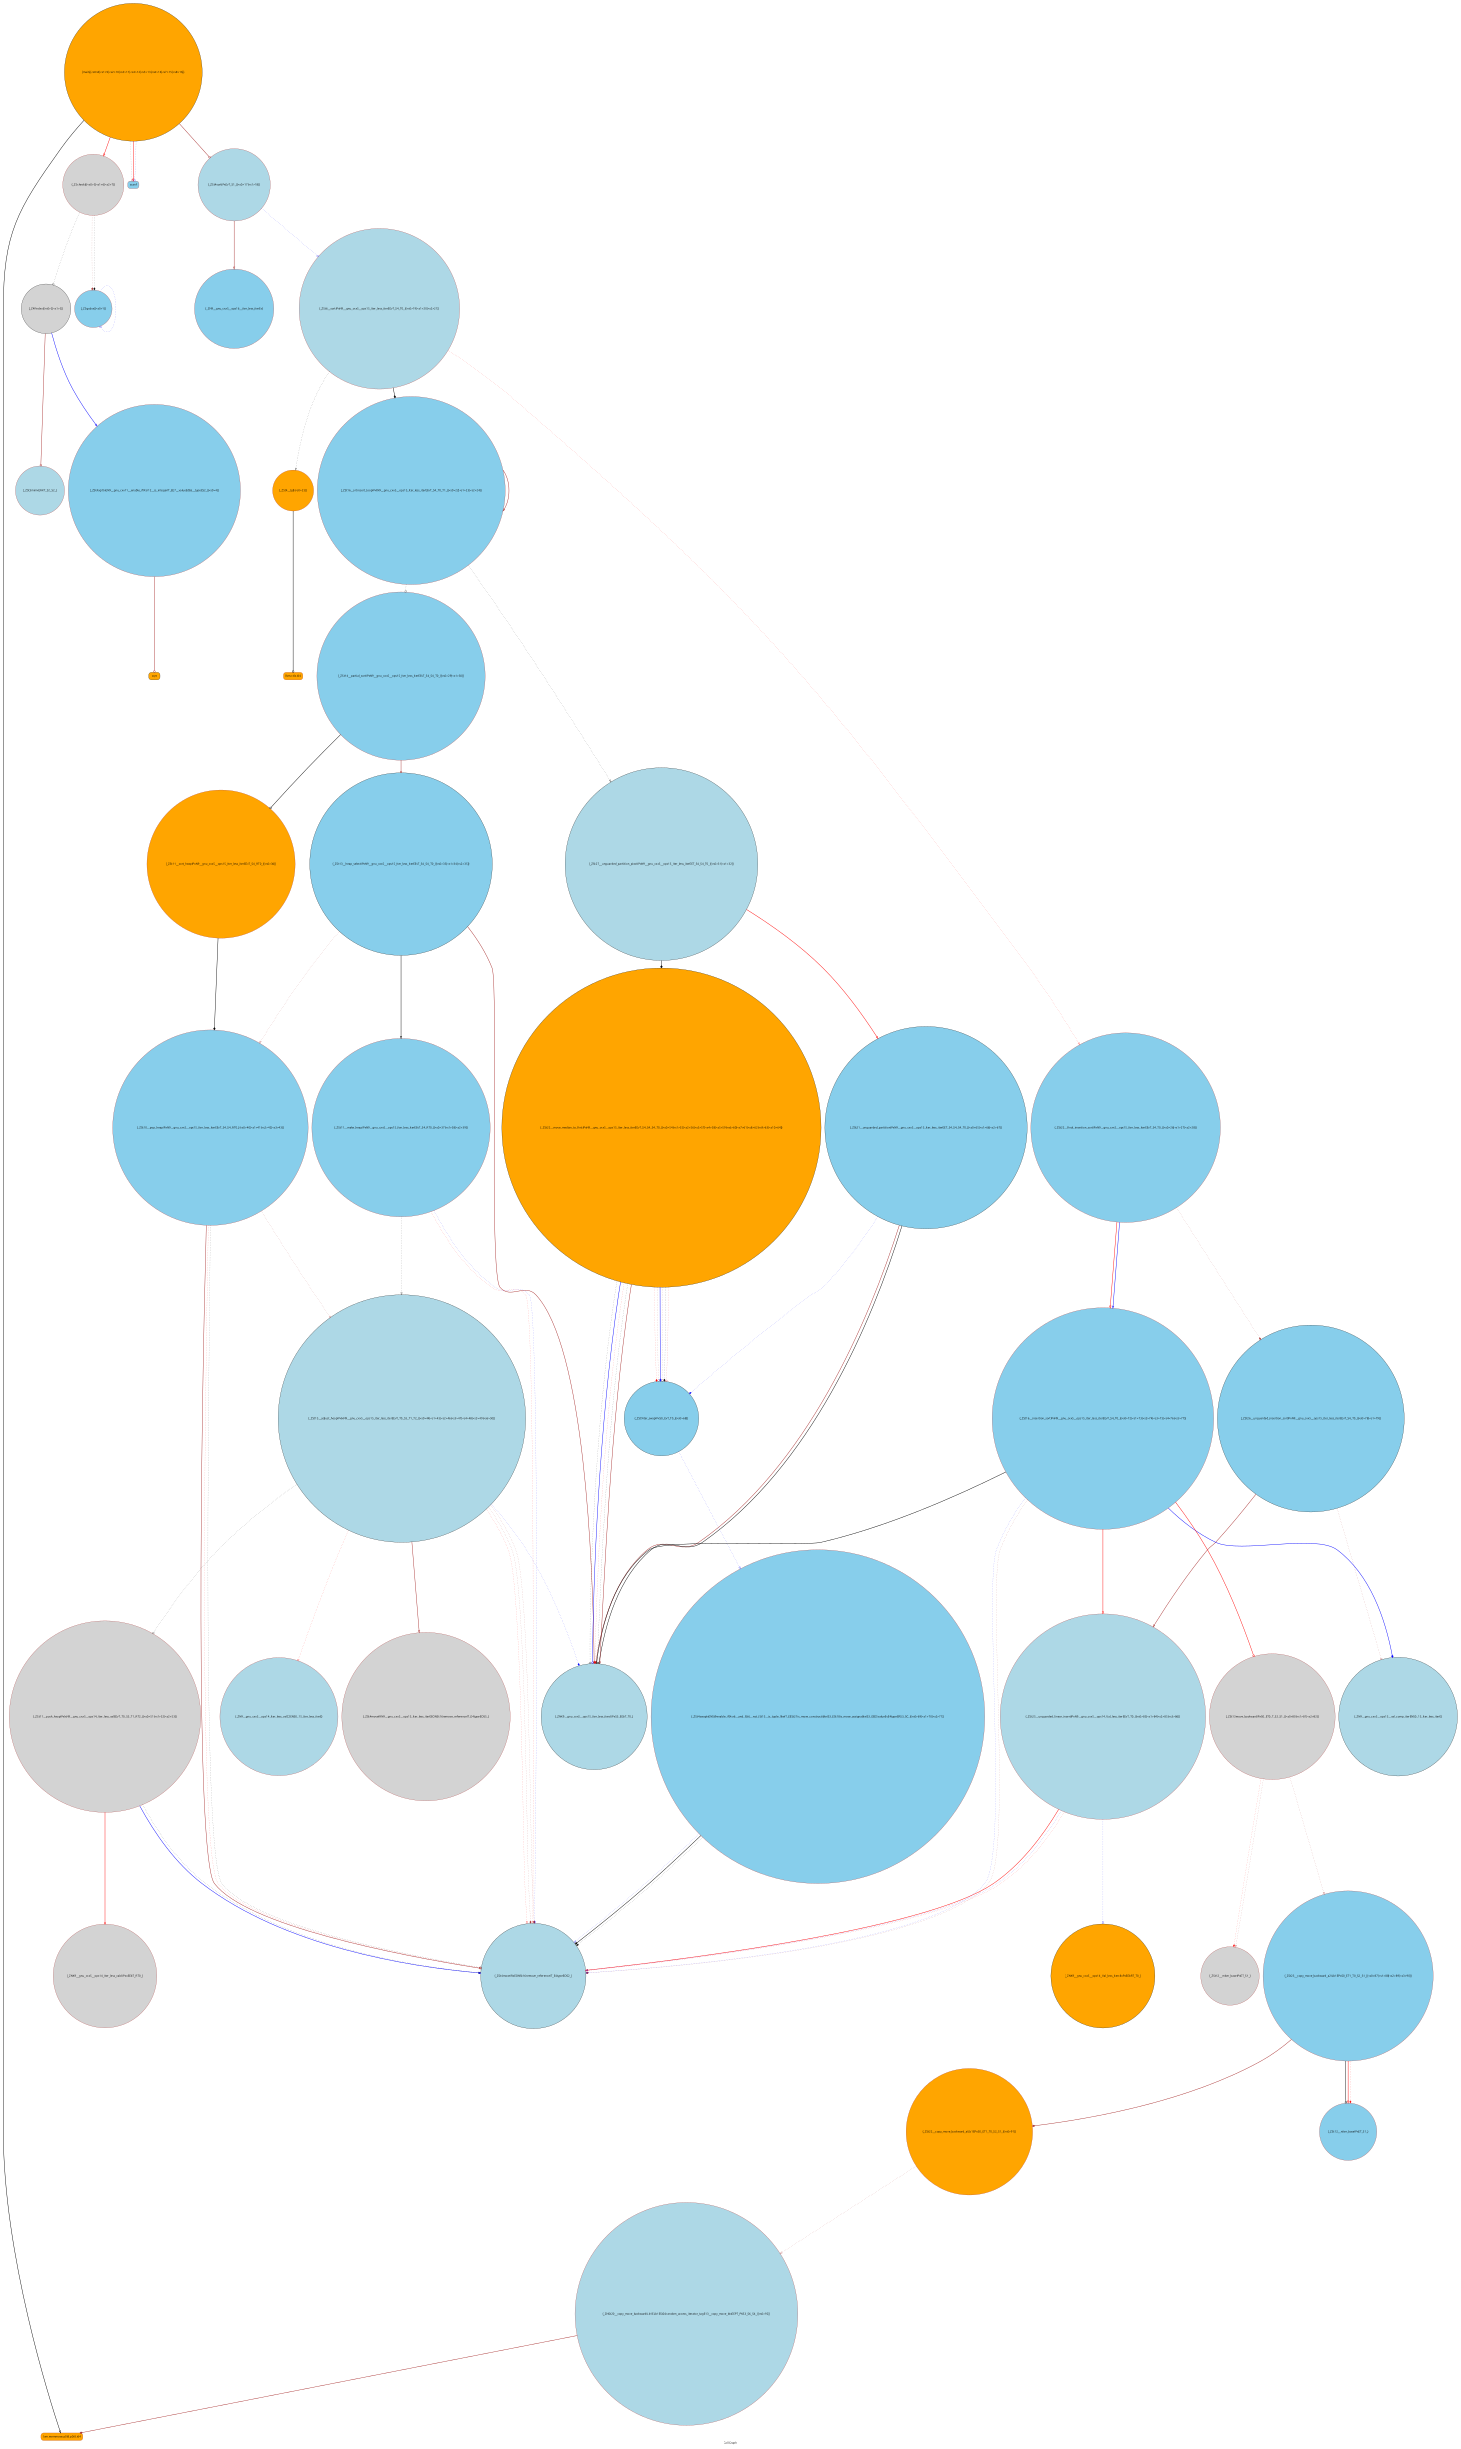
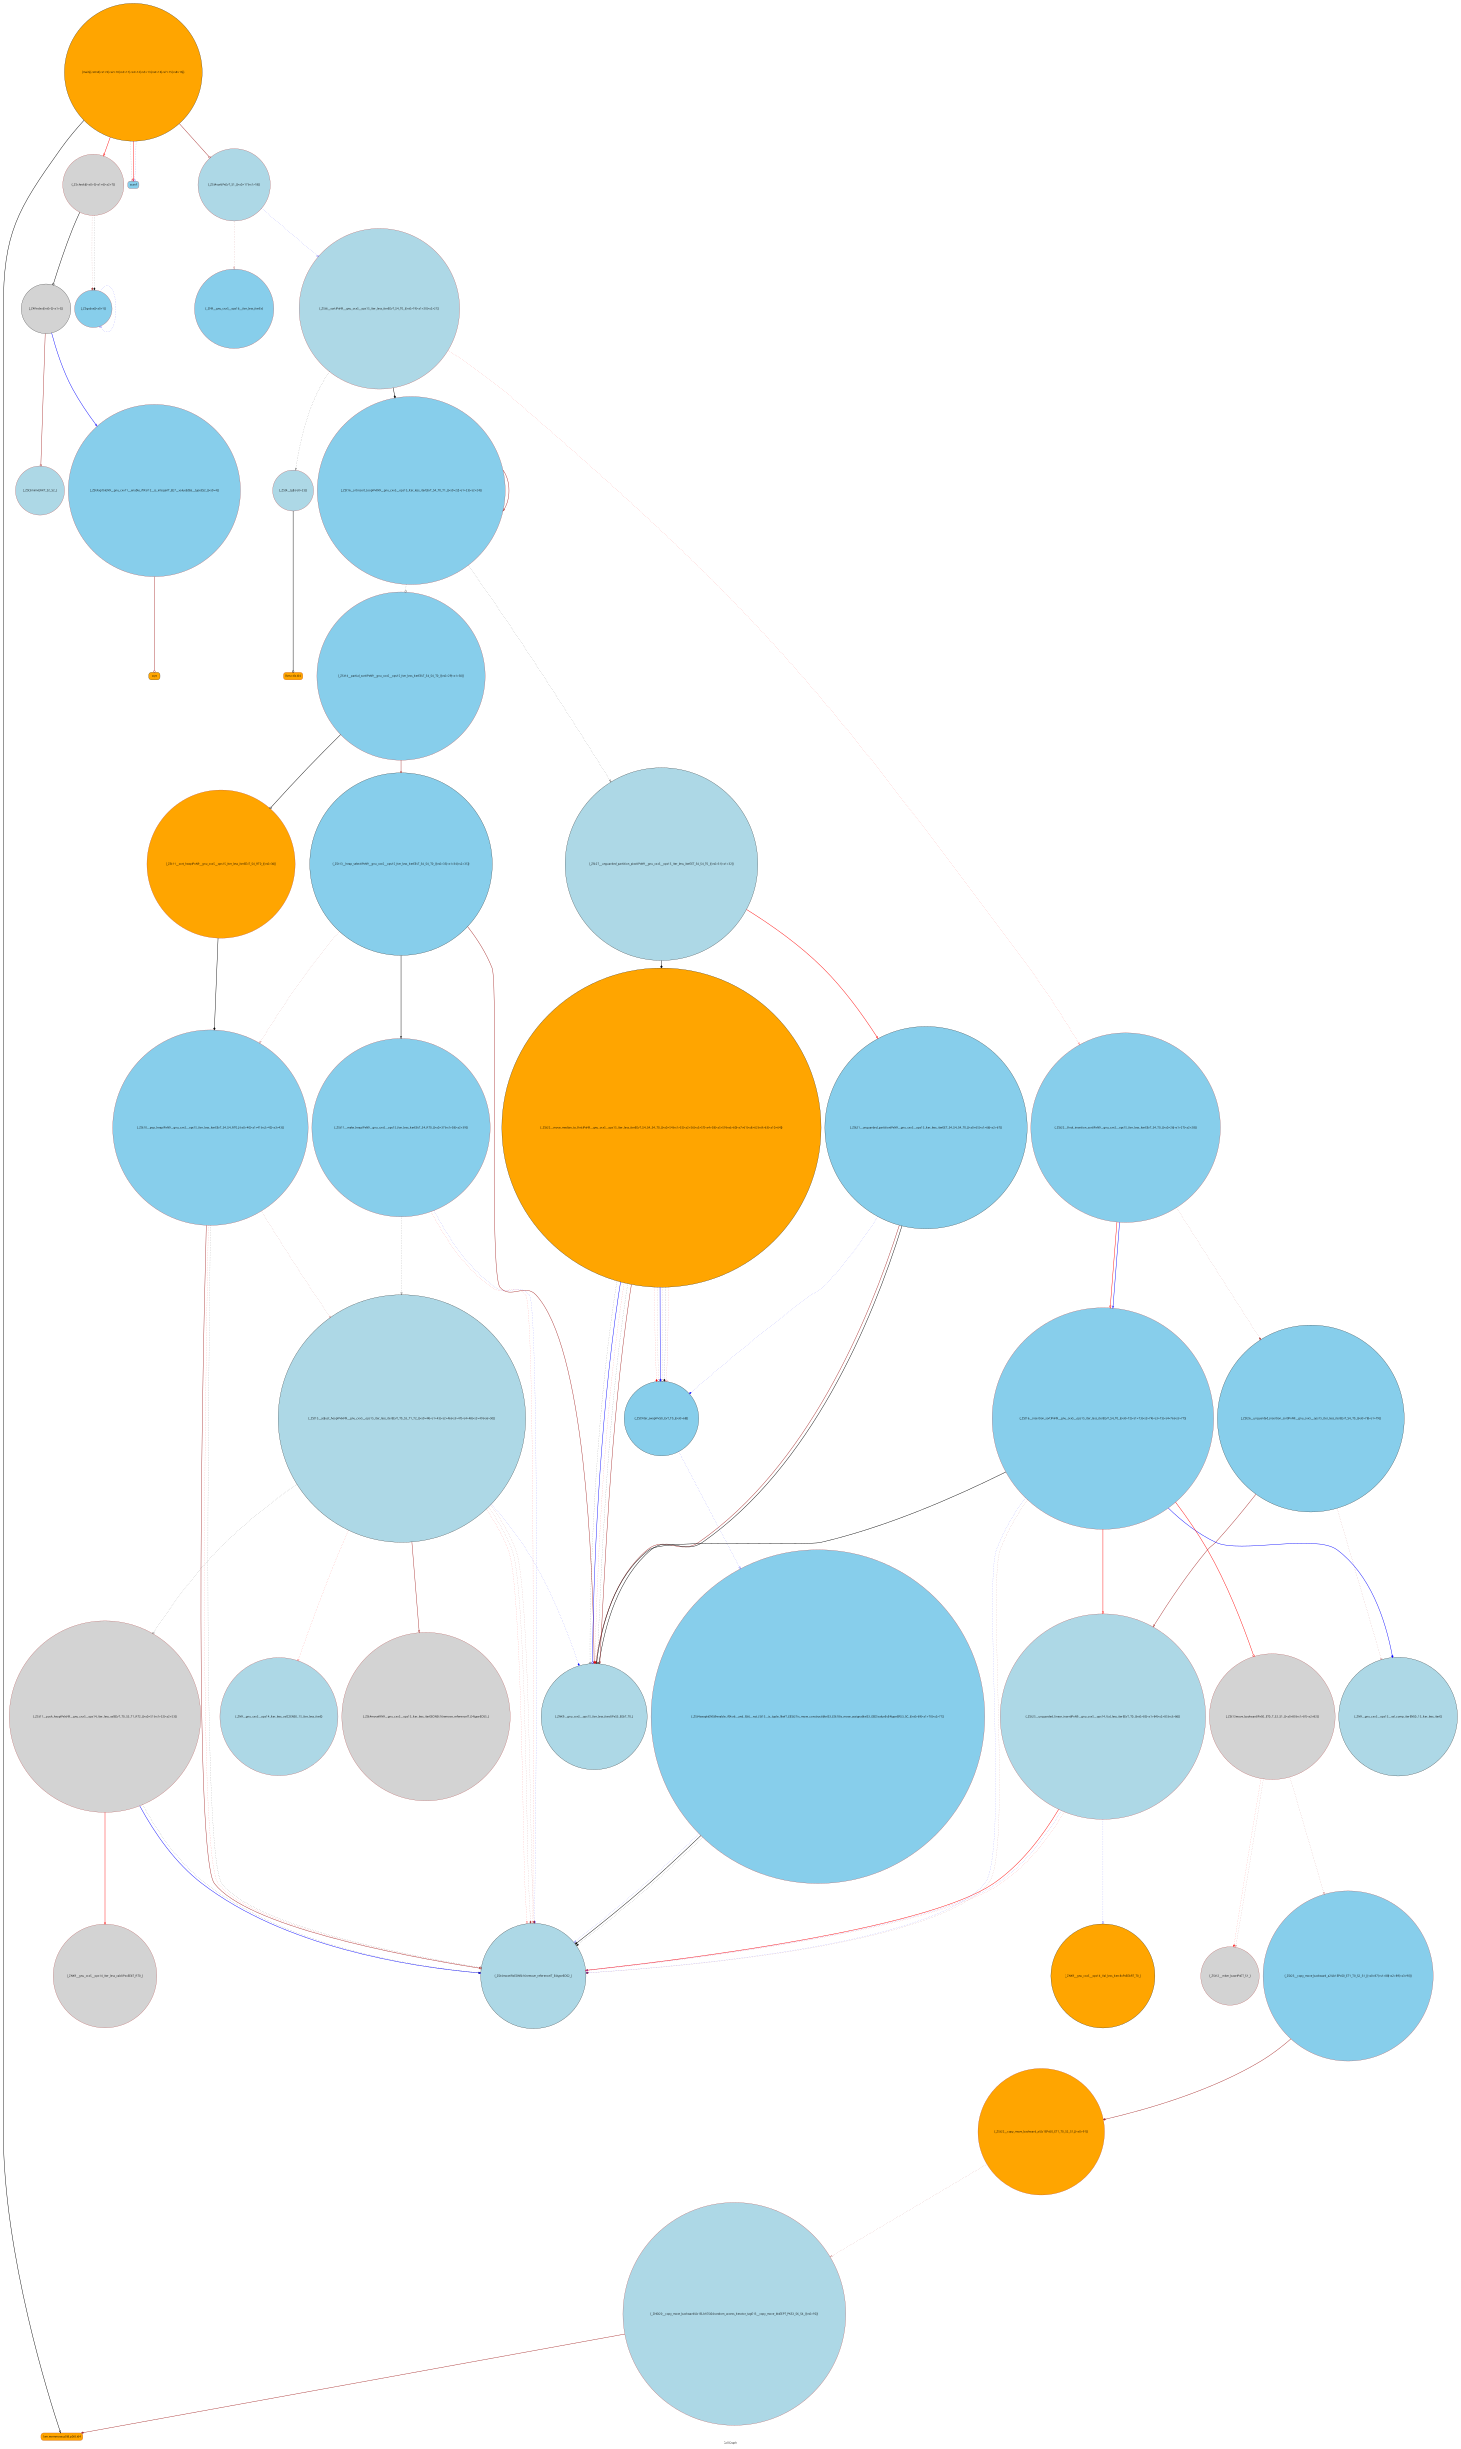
  digraph {
    fontname=Ubuntu
    label="Call Graph"
    node [color=brown fillcolor=skyblue fontname=Ubuntu shape=circle style=filled]
    edge [arrowhead=onormal color=brown fontname=Ubuntu style=dotted tailport=s0]
    n1 [label="{_Z3gcdxx|{<s0>1}}"]
    n2 [fillcolor=lightblue label="{_ZN9__gnu_cxx5__ops14_Iter_less_valC2ENS0_15_Iter_less_iterE}"]
    n3 [fillcolor=orange label="{llvm.ctlz.i64}" shape=Mrecord]
-   n4 [fillcolor=orange label="{_ZSt4__lgl|{<s0>25}}"]
+   n4 [fillcolor=lightblue label="{_ZSt4__lgl|{<s0>25}}"]
    n5 [fillcolor=lightgrey label="{_ZSt12__miter_baseIPxET_S1_}"]
    n6 [color=black fillcolor=lightblue label="{_ZNK9__gnu_cxx5__ops15_Iter_less_iterclIPxS3_EEbT_T0_}"]
    n7 [fillcolor=lightblue label="{_ZSt3minIxERKT_S2_S2_}"]
    n8 [fillcolor=lightgrey label="{_ZNK9__gnu_cxx5__ops14_Iter_less_valclIPxxEEbT_RT0_}"]
    n9 [fillcolor=orange label="{llvm.memmove.p0i8.p0i8.i64}" shape=Mrecord]
    n10 [color=black label="{_ZSt26__unguarded_insertion_sortIPxN9__gnu_cxx5__ops15_Iter_less_iterEEvT_S4_T0_|{<s0>78|<s1>79}}"]
    n11 [color=black fillcolor=lightblue label="{_ZN9__gnu_cxx5__ops15__val_comp_iterENS0_15_Iter_less_iterE}"]
    n12 [fillcolor=lightblue label="{_ZSt25__unguarded_linear_insertIPxN9__gnu_cxx5__ops14_Val_less_iterEEvT_T0_|{<s0>83|<s1>84|<s2>85|<s3>86}}"]
    n13 [color=black fillcolor=lightblue label="{_ZSt4moveIRxEONSt16remove_referenceIT_E4typeEOS2_}"]
    n14 [color=black fillcolor=orange label="{_ZNK9__gnu_cxx5__ops14_Val_less_iterclIxPxEEbRT_T0_}"]
    n15 [label="{_ZSt14__partial_sortIPxN9__gnu_cxx5__ops15_Iter_less_iterEEvT_S4_S4_T0_|{<s0>29|<s1>30}}"]
    n16 [color=black label="{_ZSt13__heap_selectIPxN9__gnu_cxx5__ops15_Iter_less_iterEEvT_S4_S4_T0_|{<s0>33|<s1>34|<s2>35}}"]
    n17 [fillcolor=orange label="{_ZSt11__sort_heapIPxN9__gnu_cxx5__ops15_Iter_less_iterEEvT_S4_RT0_|{<s0>36}}"]
    n18 [label="{_ZSt11__make_heapIPxN9__gnu_cxx5__ops15_Iter_less_iterEEvT_S4_RT0_|{<s0>37|<s1>38|<s2>39}}"]
    n19 [label="{_ZSt10__pop_heapIPxN9__gnu_cxx5__ops15_Iter_less_iterEEvT_S4_S4_RT0_|{<s0>40|<s1>41|<s2>42|<s3>43}}"]
    n20 [color=black fillcolor=lightblue label="{_ZSt13__adjust_heapIPxlxN9__gnu_cxx5__ops15_Iter_less_iterEEvT_T0_S5_T1_T2_|{<s0>44|<s1>45|<s2>46|<s3>47|<s4>48|<s5>49|<s6>50}}"]
-   n21 [label="{_ZSt12__niter_baseIPxET_S1_}"]
    n22 [fillcolor=lightgrey label="{_Z5checki|{<s0>5|<s1>6|<s2>7}}"]
    n23 [color=black fillcolor=lightgrey label="{_Z4findxx|{<s0>2|<s1>3}}"]
    n24 [label="{_ZSt4sqrtIxEN9__gnu_cxx11__enable_ifIXsr12__is_integerIT_EE7__valueEdE6__typeES2_|{<s0>4}}"]
    n25 [color=black fillcolor=orange label="{sqrt}" shape=Mrecord]
    n26 [color=black label="{_ZSt21__unguarded_partitionIPxN9__gnu_cxx5__ops15_Iter_less_iterEET_S4_S4_S4_T0_|{<s0>65|<s1>66|<s2>67}}"]
    n27 [color=black label="{_ZSt9iter_swapIPxS0_EvT_T0_|{<s0>68}}"]
    n28 [label="{_ZSt4swapIxENSt9enable_ifIXsr6__and_ISt6__not_ISt15__is_tuple_likeIT_EESt21is_move_constructibleIS3_ESt18is_move_assignableIS3_EEE5valueEvE4typeERS3_SC_|{<s0>69|<s1>70|<s2>71}}"]
    n29 [fillcolor=lightblue label="{_ZSt6__sortIPxN9__gnu_cxx5__ops15_Iter_less_iterEEvT_S4_T0_|{<s0>19|<s1>20|<s2>21}}"]
    n30 [label="{_ZSt16__introsort_loopIPxlN9__gnu_cxx5__ops15_Iter_less_iterEEvT_S4_T0_T1_|{<s0>22|<s1>23|<s2>24}}"]
    n31 [label="{_ZSt22__final_insertion_sortIPxN9__gnu_cxx5__ops15_Iter_less_iterEEvT_S4_T0_|{<s0>26|<s1>27|<s2>28}}"]
    n32 [color=black fillcolor=lightblue label="{_ZSt27__unguarded_partition_pivotIPxN9__gnu_cxx5__ops15_Iter_less_iterEET_S4_S4_T0_|{<s0>31|<s1>32}}"]
    n33 [label="{_ZSt16__insertion_sortIPxN9__gnu_cxx5__ops15_Iter_less_iterEEvT_S4_T0_|{<s0>72|<s1>73|<s2>74|<s3>75|<s4>76|<s5>77}}"]
    n34 [color=black fillcolor=orange label="{_ZSt22__move_median_to_firstIPxN9__gnu_cxx5__ops15_Iter_less_iterEEvT_S4_S4_S4_T0_|{<s0>54|<s1>55|<s2>56|<s3>57|<s4>58|<s5>59|<s6>60|<s7>61|<s8>62|<s9>63|<s10>64}}"]
    n35 [fillcolor=lightgrey label="{_ZSt13move_backwardIPxS0_ET0_T_S2_S1_|{<s0>80|<s1>81|<s2>82}}"]
    n36 [fillcolor=lightgrey label="{_ZSt4moveIRN9__gnu_cxx5__ops15_Iter_less_iterEEONSt16remove_referenceIT_E4typeEOS5_}"]
    n37 [fillcolor=lightgrey label="{_ZSt11__push_heapIPxlxN9__gnu_cxx5__ops14_Iter_less_valEEvT_T0_S5_T1_RT2_|{<s0>51|<s1>52|<s2>53}}"]
    n38 [label="{scanf}" shape=Mrecord]
    n39 [label="{_ZSt23__copy_move_backward_a2ILb1EPxS0_ET1_T0_S2_S1_|{<s0>87|<s1>88|<s2>89|<s3>90}}"]
    n40 [fillcolor=orange label="{_ZSt22__copy_move_backward_aILb1EPxS0_ET1_T0_S2_S1_|{<s0>91}}"]
    n41 [fillcolor=lightblue label="{_ZNSt20__copy_move_backwardILb1ELb1ESt26random_access_iterator_tagE13__copy_move_bIxEEPT_PKS3_S6_S4_|{<s0>92}}"]
    n42 [fillcolor=lightblue label="{_ZSt4sortIPxEvT_S1_|{<s0>17|<s1>18}}"]
    n43 [label="{_ZN9__gnu_cxx5__ops16__iter_less_iterEv}"]
    n44 [color=black fillcolor=orange label="{main|{<s0>8|<s1>9|<s2>10|<s3>11|<s4>12|<s5>13|<s6>14|<s7>15|<s8>16}}"]
    n1 -> n1 [arrowhead=odot color=blue]
    n4 -> n3 [arrowhead=odot color=black style=bold]
    n10 -> n11 [arrowhead=odot]
    n10 -> n12 [style=bold tailport=s1]
    n12 -> n13 [color=red style=bold]
    n12 -> n13 [color=blue tailport=s2]
    n12 -> n13 [arrowhead=odot color=red tailport=s3]
    n12 -> n14 [color=blue tailport=s1]
    n15 -> n16 [arrowhead=odot style=bold]
    n15 -> n17 [arrowhead=odot color=black style=bold tailport=s1]
    n16 -> n6 [arrowhead=diamond style=bold tailport=s1]
    n16 -> n18 [color=black style=bold]
    n16 -> n19 [tailport=s2]
    n17 -> n19 [arrowhead=diamond color=black style=bold]
    n18 -> n13 [color=red]
    n18 -> n13 [arrowhead=diamond color=blue tailport=s1]
    n18 -> n20 [color=black tailport=s2]
    n19 -> n13 [arrowhead=odot style=bold]
    n19 -> n13 [color=red tailport=s1]
    n19 -> n13 [arrowhead=odot color=black tailport=s2]
    n19 -> n20 [arrowhead=odot tailport=s3]
    n20 -> n2 [arrowhead=odot color=red tailport=s4]
    n20 -> n6 [arrowhead=diamond color=blue]
    n20 -> n13 [color=red tailport=s1]
    n20 -> n13 [arrowhead=diamond tailport=s2]
    n20 -> n13 [arrowhead=diamond tailport=s5]
    n20 -> n36 [style=bold tailport=s3]
    n20 -> n37 [arrowhead=odot color=black tailport=s6]
    n22 -> n1 [arrowhead=diamond]
    n22 -> n1 [arrowhead=diamond color=black tailport=s1]
-   n22 -> n23 [arrowhead=odot color=black tailport=s2]
+   n22 -> n23 [arrowhead=odot color=black style=bold tailport=s2]
    n23 -> n7 [arrowhead=odot style=bold tailport=s1]
    n23 -> n24 [color=blue style=bold]
    n24 -> n25 [arrowhead=odot style=bold]
    n26 -> n6 [arrowhead=diamond style=bold]
    n26 -> n6 [arrowhead=odot color=black style=bold tailport=s1]
    n26 -> n27 [arrowhead=diamond color=blue tailport=s2]
    n27 -> n28 [color=blue]
    n28 -> n13 [color=blue]
    n28 -> n13 [arrowhead=diamond color=black style=bold tailport=s1]
    n28 -> n13 [arrowhead=diamond color=black tailport=s2]
    n29 -> n4 [color=black]
    n29 -> n30 [arrowhead=diamond color=black style=bold tailport=s1]
    n29 -> n31 [color=red tailport=s2]
    n30 -> n15 [arrowhead=odot color=black]
    n30 -> n30 [style=bold tailport=s2]
    n30 -> n32 [color=black tailport=s1]
    n31 -> n10 [arrowhead=diamond tailport=s1]
    n31 -> n33 [color=red style=bold]
    n31 -> n33 [color=blue style=bold tailport=s2]
    n32 -> n26 [color=red style=bold tailport=s1]
    n32 -> n34 [arrowhead=diamond color=black style=bold]
    n33 -> n6 [arrowhead=odot color=black style=bold]
    n33 -> n11 [arrowhead=diamond color=blue style=bold tailport=s4]
    n33 -> n12 [color=red style=bold tailport=s5]
    n33 -> n13 [arrowhead=diamond color=blue tailport=s1]
    n33 -> n13 [arrowhead=diamond tailport=s3]
    n33 -> n35 [arrowhead=odot color=red style=bold tailport=s2]
    n34 -> n6 [arrowhead=odot color=black]
    n34 -> n6 [arrowhead=odot color=blue style=bold tailport=s1]
    n34 -> n6 [arrowhead=diamond color=red tailport=s3]
    n34 -> n6 [arrowhead=odot color=black tailport=s6]
    n34 -> n6 [style=bold tailport=s8]
    n34 -> n27 [arrowhead=diamond color=red tailport=s2]
    n34 -> n27 [arrowhead=odot tailport=s4]
    n34 -> n27 [arrowhead=diamond color=blue style=bold tailport=s5]
    n34 -> n27 [arrowhead=odot tailport=s7]
    n34 -> n27 [arrowhead=diamond color=black tailport=s9]
    n34 -> n27 [arrowhead=odot color=red tailport=s10]
    n35 -> n5 [arrowhead=diamond color=red]
    n35 -> n5 [tailport=s1]
    n35 -> n39 [tailport=s2]
    n37 -> n8 [arrowhead=odot color=red style=bold]
    n37 -> n13 [arrowhead=diamond color=blue style=bold tailport=s1]
    n37 -> n13 [color=black tailport=s2]
-   n39 -> n21 [arrowhead=odot color=black style=bold]
-   n39 -> n21 [color=red style=bold tailport=s1]
-   n39 -> n21 [arrowhead=diamond color=red tailport=s2]
    n39 -> n40 [arrowhead=diamond style=bold tailport=s3]
    n40 -> n41
    n41 -> n9 [arrowhead=diamond style=bold]
    n42 -> n29 [arrowhead=odot color=blue tailport=s1]
-   n42 -> n43 [style=bold]
+   n42 -> n43
    n44 -> n9 [color=black style=bold tailport=s5]
    n44 -> n22 [color=red style=bold tailport=s6]
    n44 -> n38 [arrowhead=odot]
    n44 -> n38 [color=red style=bold tailport=s1]
    n44 -> n38 [arrowhead=odot color=blue tailport=s3]
    n44 -> n42 [arrowhead=odot style=bold tailport=s4]
  }
